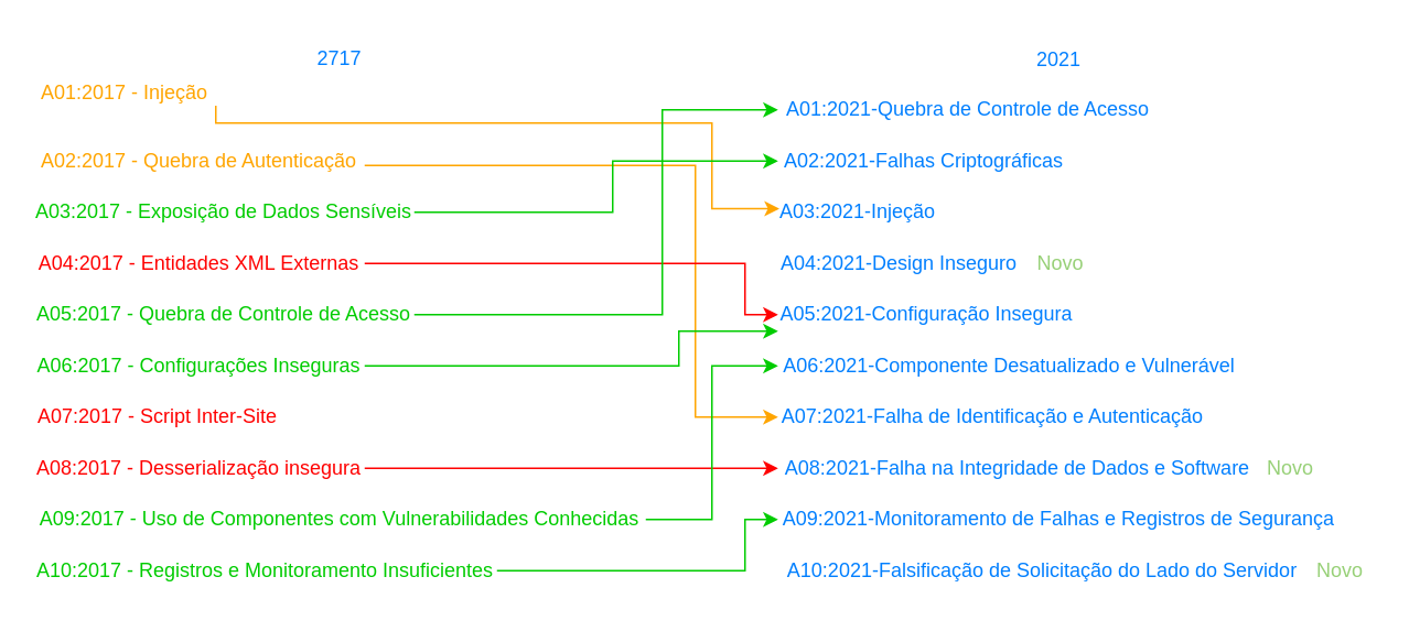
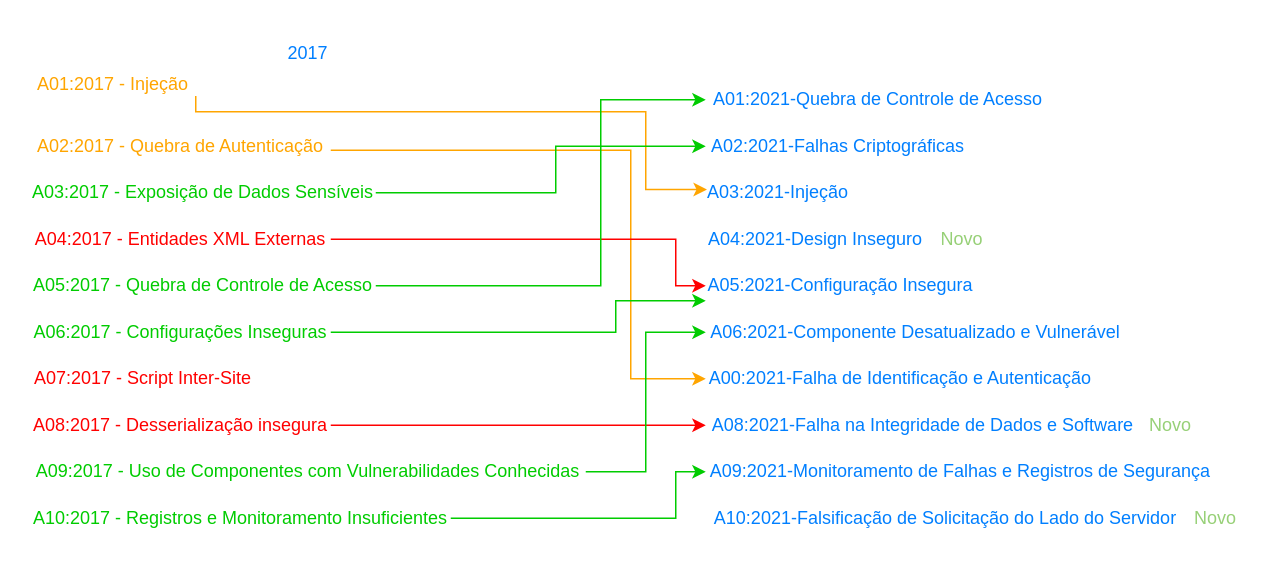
  <mxCell id="0" />
  <mxCell id="1" parent="0" />
- <mxCell id="2" value="2717" style="text;html=1;strokeColor=none;fillColor=none;align=center;verticalAlign=middle;whiteSpace=wrap;rounded=0;fontColor=#007FFF;" parent="1" vertex="1"><mxGeometry x="190" y="20" width="30" height="30" as="geometry" /></mxCell>
+ <mxCell id="2" value="2017" style="text;html=1;strokeColor=none;fillColor=none;align=center;verticalAlign=middle;whiteSpace=wrap;rounded=0;fontColor=#007FFF;" parent="1" vertex="1"><mxGeometry x="190" y="20" width="30" height="30" as="geometry" /></mxCell>
  <mxCell id="3" style="edgeStyle=orthogonalEdgeStyle;rounded=0;orthogonalLoop=1;jettySize=auto;html=1;fontColor=#FF0000;strokeColor=#FFA500;entryX=0.008;entryY=0.428;entryDx=0;entryDy=0;entryPerimeter=0;exitX=1;exitY=0.75;exitDx=0;exitDy=0;" parent="1" source="4" target="24" edge="1"><mxGeometry relative="1" as="geometry"><mxPoint x="460" y="128" as="targetPoint" /><Array as="points"><mxPoint x="430" y="74" /><mxPoint x="430" y="126" /></Array></mxGeometry></mxCell>
  <mxCell id="4" value="A01:2017 - Injeção" style="text;html=1;strokeColor=none;fillColor=none;align=center;verticalAlign=middle;whiteSpace=wrap;rounded=0;fontColor=#FFA500;" parent="1" vertex="1"><mxGeometry x="20" y="41" width="110" height="30" as="geometry" /></mxCell>
  <mxCell id="5" style="edgeStyle=orthogonalEdgeStyle;rounded=0;orthogonalLoop=1;jettySize=auto;html=1;entryX=0;entryY=0.5;entryDx=0;entryDy=0;fontColor=#FF0000;strokeColor=#FFA500;exitX=1;exitY=0.589;exitDx=0;exitDy=0;exitPerimeter=0;" parent="1" source="6" target="28" edge="1"><mxGeometry relative="1" as="geometry"><Array as="points"><mxPoint x="420" y="100" /><mxPoint x="420" y="252" /></Array></mxGeometry></mxCell>
  <mxCell id="6" value="A02:2017 - Quebra de Autenticação" style="text;html=1;strokeColor=none;fillColor=none;align=center;verticalAlign=middle;whiteSpace=wrap;rounded=0;fontColor=#FFA500;" parent="1" vertex="1"><mxGeometry x="20" y="82" width="200" height="30" as="geometry" /></mxCell>
  <mxCell id="7" style="edgeStyle=orthogonalEdgeStyle;rounded=0;orthogonalLoop=1;jettySize=auto;html=1;entryX=0;entryY=0.5;entryDx=0;entryDy=0;fontColor=#FF0000;strokeColor=#00CC00;" parent="1" source="8" target="23" edge="1"><mxGeometry relative="1" as="geometry"><Array as="points"><mxPoint x="370" y="128" /><mxPoint x="370" y="97" /></Array></mxGeometry></mxCell>
  <mxCell id="8" value="A03:2017 - Exposição de Dados Sensíveis" style="text;html=1;strokeColor=none;fillColor=none;align=center;verticalAlign=middle;whiteSpace=wrap;rounded=0;fontColor=#00CC00;" parent="1" vertex="1"><mxGeometry x="20" y="113" width="230" height="30" as="geometry" /></mxCell>
  <mxCell id="9" style="edgeStyle=orthogonalEdgeStyle;rounded=0;orthogonalLoop=1;jettySize=auto;html=1;entryX=0;entryY=0.5;entryDx=0;entryDy=0;fontColor=#FF0000;strokeColor=#FF0000;" parent="1" source="10" target="26" edge="1"><mxGeometry relative="1" as="geometry"><Array as="points"><mxPoint x="450" y="159" /><mxPoint x="450" y="190" /></Array></mxGeometry></mxCell>
  <mxCell id="10" value="A04:2017 - Entidades XML Externas" style="text;html=1;strokeColor=none;fillColor=none;align=center;verticalAlign=middle;whiteSpace=wrap;rounded=0;fontColor=#FF0000;" parent="1" vertex="1"><mxGeometry x="20" y="144" width="200" height="30" as="geometry" /></mxCell>
  <mxCell id="11" style="edgeStyle=orthogonalEdgeStyle;rounded=0;orthogonalLoop=1;jettySize=auto;html=1;entryX=0;entryY=0.5;entryDx=0;entryDy=0;fontColor=#FF0000;strokeColor=#00CC00;" parent="1" source="12" target="22" edge="1"><mxGeometry relative="1" as="geometry"><Array as="points"><mxPoint x="400" y="190" /><mxPoint x="400" y="66" /></Array></mxGeometry></mxCell>
  <mxCell id="12" value="A05:2017 - Quebra de Controle de Acesso" style="text;html=1;strokeColor=none;fillColor=none;align=center;verticalAlign=middle;whiteSpace=wrap;rounded=0;fontColor=#00CC00;" parent="1" vertex="1"><mxGeometry x="20" y="175" width="230" height="30" as="geometry" /></mxCell>
  <mxCell id="13" style="edgeStyle=orthogonalEdgeStyle;rounded=0;orthogonalLoop=1;jettySize=auto;html=1;fontColor=#FF0000;strokeColor=#00CC00;" parent="1" source="14" target="26" edge="1"><mxGeometry relative="1" as="geometry"><Array as="points"><mxPoint x="410" y="221" /><mxPoint x="410" y="200" /></Array></mxGeometry></mxCell>
  <mxCell id="14" value="A06:2017 - Configurações Inseguras" style="text;html=1;strokeColor=none;fillColor=none;align=center;verticalAlign=middle;whiteSpace=wrap;rounded=0;fontColor=#00CC00;" parent="1" vertex="1"><mxGeometry x="20" y="206" width="200" height="30" as="geometry" /></mxCell>
  <mxCell id="15" value="A07:2017 - Script Inter-Site" style="text;html=1;strokeColor=none;fillColor=none;align=center;verticalAlign=middle;whiteSpace=wrap;rounded=0;fontColor=#FF0000;" parent="1" vertex="1"><mxGeometry x="20" y="237" width="150" height="30" as="geometry" /></mxCell>
  <mxCell id="16" style="edgeStyle=orthogonalEdgeStyle;rounded=0;orthogonalLoop=1;jettySize=auto;html=1;fontColor=#FF0000;strokeColor=#FF0000;" parent="1" source="17" target="29" edge="1"><mxGeometry relative="1" as="geometry" /></mxCell>
  <mxCell id="17" value="A08:2017 - Desserialização insegura" style="text;html=1;strokeColor=none;fillColor=none;align=center;verticalAlign=middle;whiteSpace=wrap;rounded=0;fontColor=#FF0000;" parent="1" vertex="1"><mxGeometry x="20" y="268" width="200" height="30" as="geometry" /></mxCell>
  <mxCell id="18" style="edgeStyle=orthogonalEdgeStyle;rounded=0;orthogonalLoop=1;jettySize=auto;html=1;entryX=0;entryY=0.5;entryDx=0;entryDy=0;fontColor=#FF0000;strokeColor=#00CC00;" parent="1" source="19" target="27" edge="1"><mxGeometry relative="1" as="geometry" /></mxCell>
  <mxCell id="19" value="A09:2017 - Uso de Componentes com Vulnerabilidades Conhecidas" style="text;html=1;strokeColor=none;fillColor=none;align=center;verticalAlign=middle;whiteSpace=wrap;rounded=0;fontColor=#00CC00;" parent="1" vertex="1"><mxGeometry x="20" y="299" width="370" height="30" as="geometry" /></mxCell>
  <mxCell id="20" style="edgeStyle=orthogonalEdgeStyle;rounded=0;orthogonalLoop=1;jettySize=auto;html=1;entryX=0;entryY=0.5;entryDx=0;entryDy=0;fontColor=#FF0000;strokeColor=#00CC00;" parent="1" source="21" target="30" edge="1"><mxGeometry relative="1" as="geometry"><Array as="points"><mxPoint x="450" y="345" /><mxPoint x="450" y="314" /></Array></mxGeometry></mxCell>
  <mxCell id="21" value="A10:2017 - Registros e Monitoramento Insuficientes" style="text;html=1;strokeColor=none;fillColor=none;align=center;verticalAlign=middle;whiteSpace=wrap;rounded=0;fontColor=#00CC00;" parent="1" vertex="1"><mxGeometry x="20" y="330" width="280" height="30" as="geometry" /></mxCell>
  <mxCell id="22" value="A01:2021-Quebra de Controle de Acesso" style="text;html=1;strokeColor=none;fillColor=none;align=center;verticalAlign=middle;whiteSpace=wrap;rounded=0;fontColor=#007FFF;" parent="1" vertex="1"><mxGeometry x="470" y="51" width="230" height="30" as="geometry" /></mxCell>
  <mxCell id="23" value="A02:2021-Falhas Criptográficas&amp;nbsp;" style="text;html=1;strokeColor=none;fillColor=none;align=center;verticalAlign=middle;whiteSpace=wrap;rounded=0;fontColor=#007FFF;" parent="1" vertex="1"><mxGeometry x="470" y="82" width="180" height="30" as="geometry" /></mxCell>
  <mxCell id="24" value="A03:2021-Injeção&amp;nbsp;" style="text;html=1;strokeColor=none;fillColor=none;align=center;verticalAlign=middle;whiteSpace=wrap;rounded=0;fontColor=#007FFF;" parent="1" vertex="1"><mxGeometry x="470" y="113" width="100" height="30" as="geometry" /></mxCell>
  <mxCell id="25" value="A04:2021-Design Inseguro&amp;nbsp;" style="text;html=1;strokeColor=none;fillColor=none;align=center;verticalAlign=middle;whiteSpace=wrap;rounded=0;fontColor=#007FFF;" parent="1" vertex="1"><mxGeometry x="470" y="144" width="150" height="30" as="geometry" /></mxCell>
  <mxCell id="26" value="A05:2021-Configuração Insegura" style="text;html=1;strokeColor=none;fillColor=none;align=center;verticalAlign=middle;whiteSpace=wrap;rounded=0;fontColor=#007FFF;" parent="1" vertex="1"><mxGeometry x="470" y="175" width="180" height="30" as="geometry" /></mxCell>
  <mxCell id="27" value="A06:2021-Componente Desatualizado e Vulnerável" style="text;html=1;strokeColor=none;fillColor=none;align=center;verticalAlign=middle;whiteSpace=wrap;rounded=0;fontColor=#007FFF;" parent="1" vertex="1"><mxGeometry x="470" y="206" width="280" height="30" as="geometry" /></mxCell>
- <mxCell id="28" value="A07:2021-Falha de Identificação e Autenticação" style="text;html=1;strokeColor=none;fillColor=none;align=center;verticalAlign=middle;whiteSpace=wrap;rounded=0;fontColor=#007FFF;" parent="1" vertex="1"><mxGeometry x="470" y="237" width="260" height="30" as="geometry" /></mxCell>
+ <mxCell id="28" value="A00:2021-Falha de Identificação e Autenticação" style="text;html=1;strokeColor=none;fillColor=none;align=center;verticalAlign=middle;whiteSpace=wrap;rounded=0;fontColor=#007FFF;" parent="1" vertex="1"><mxGeometry x="470" y="237" width="260" height="30" as="geometry" /></mxCell>
  <mxCell id="29" value="A08:2021-Falha na Integridade de Dados e Software" style="text;html=1;strokeColor=none;fillColor=none;align=center;verticalAlign=middle;whiteSpace=wrap;rounded=0;fontColor=#007FFF;" parent="1" vertex="1"><mxGeometry x="470" y="268" width="290" height="30" as="geometry" /></mxCell>
  <mxCell id="30" value="A09:2021-Monitoramento de Falhas e Registros de Segurança" style="text;html=1;strokeColor=none;fillColor=none;align=center;verticalAlign=middle;whiteSpace=wrap;rounded=0;fontColor=#007FFF;" parent="1" vertex="1"><mxGeometry x="470" y="299" width="340" height="30" as="geometry" /></mxCell>
  <mxCell id="31" value="A10:2021-Falsificação de Solicitação do Lado do Servidor" style="text;html=1;strokeColor=none;fillColor=none;align=center;verticalAlign=middle;whiteSpace=wrap;rounded=0;fontColor=#007FFF;" parent="1" vertex="1"><mxGeometry x="470" y="330" width="320" height="30" as="geometry" /></mxCell>
- <mxCell id="32" value="2021" style="text;html=1;strokeColor=none;fillColor=none;align=center;verticalAlign=middle;whiteSpace=wrap;rounded=0;fontColor=#007FFF;" parent="1" vertex="1"><mxGeometry x="625" y="21" width="30" height="30" as="geometry" /></mxCell>
  <mxCell id="33" value="Novo" style="text;html=1;strokeColor=none;fillColor=none;align=center;verticalAlign=middle;whiteSpace=wrap;rounded=0;fontColor=#97D077;" parent="1" vertex="1"><mxGeometry x="621" y="147.5" width="40" height="23" as="geometry" /></mxCell>
  <mxCell id="34" value="Novo" style="text;html=1;strokeColor=none;fillColor=none;align=center;verticalAlign=middle;whiteSpace=wrap;rounded=0;fontColor=#97D077;" parent="1" vertex="1"><mxGeometry x="760" y="271.5" width="40" height="23" as="geometry" /></mxCell>
  <mxCell id="35" value="Novo" style="text;html=1;strokeColor=none;fillColor=none;align=center;verticalAlign=middle;whiteSpace=wrap;rounded=0;fontColor=#97D077;" parent="1" vertex="1"><mxGeometry x="790" y="333.5" width="40" height="23" as="geometry" /></mxCell>
